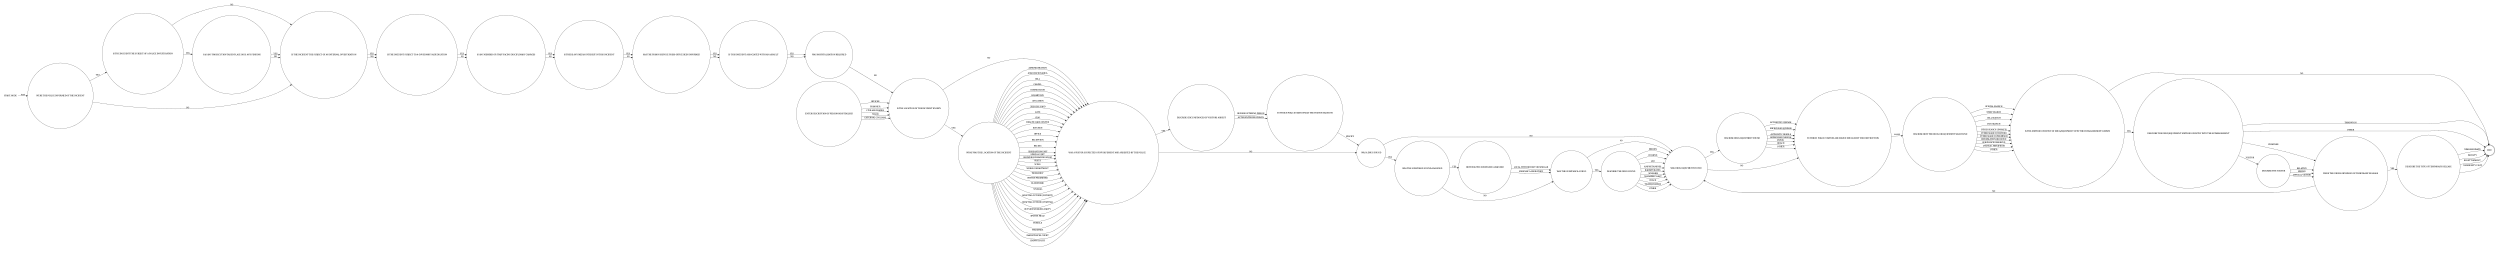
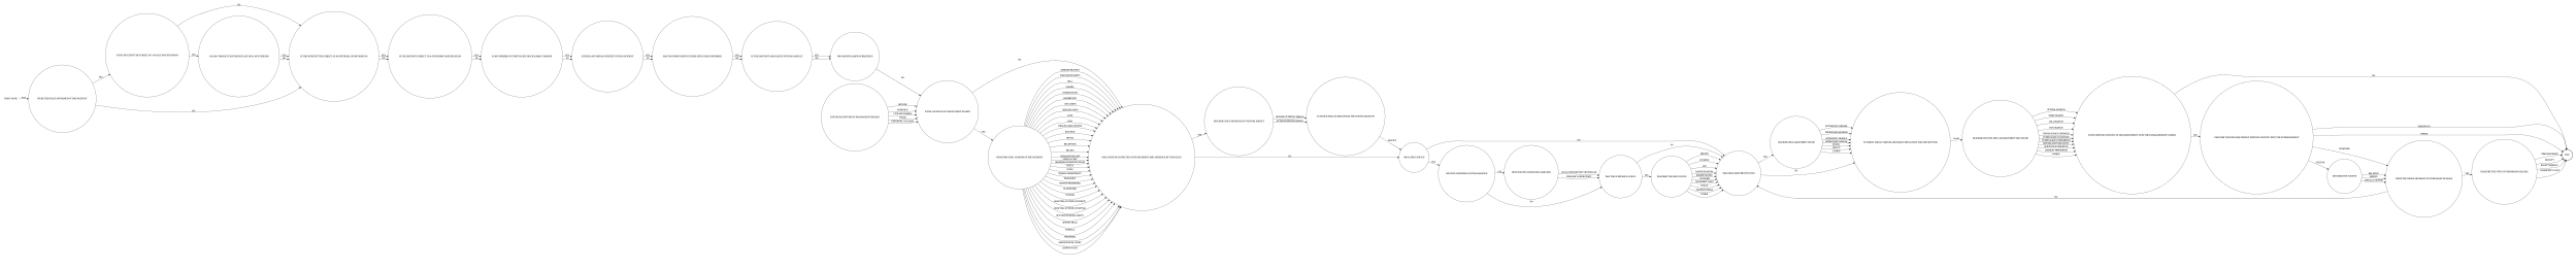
  digraph {
    fontname=Merriweather
    rankdir=LR
    node [fontname=Merriweather shape=circle]
    edge [fontname=Merriweather]
    START_NODE [shape=none]
    n2 [label="WERE THE POLICE INFORMED OF THE INCIDENT"]
    n3 [label="IS THE INCIDENT THE SUBJECT OF A POLICE INVESTIGATION"]
    n4 [label="IS THE INCIDENT THE SUBJECT OF AN INTERNAL INVESTIGATION"]
    n5 [label="HAS ANY PROSECUTION TAKEN PLACE OR IS ANY PENDING"]
    n6 [label="IS THE INCIDENT SUBJECT TO A GOVERNOR'S ADJUDICATION"]
    n7 [label=END shape=doublecircle]
    n8 [label="WAS A VISITOR SUSPECTED OF INVOLVEMENT AND ARRESTED BY THE POLICE"]
    n9 [label="DESCRIBE CIRCUMSTANCES OF VISITORS ARREST"]
    n10 [label="WAS A DRUG FOUND"]
    n11 [label="TO WHICH POLICE STATION WAS THE VISITOR TAKEN TO"]
    n12 [label="WAS DRUG EQUIPMENT FOUND"]
    n13 [label="WAS THE SUBSTANCE FOUND ANALYSED"]
    n14 [label="DESCRIBE DRUG EQUIPMENT FOUND"]
    n15 [label="TO WHICH POLICE STATION ARE SEIZED DRUGS SENT FOR DESTRUCTION"]
    n16 [label="HOW WAS THE SUBSTANCE ANALYSED"]
    n17 [label="WAS THE SUBSTANCE A DRUG"]
    n18 [label="IS ANY MEMBER OF STAFF FACING DISCIPLINARY CHARGES"]
    n19 [label="IS THERE ANY MEDIA INTEREST IN THIS INCIDENT"]
    n20 [label="HAS THE PRISON SERVICE PRESS OFFICE BEEN INFORMED"]
    n21 [label="IS THIS INCIDENT ASSOCIATED WITH AN ASSAULT"]
    n22 [label="DESCRIBE THE DRUG FOUND"]
-   n23 [label="DESCRIBE HOW THE DRUG OR EQUIPMENT WAS FOUND"]
+   n23 [label="DESCRIBE END THE DRUG OR EQUIPMENT WAS FOUND"]
    n24 [label="WAS HOSPITALISATION REQUIRED"]
    n25 [label="IS THE LOCATION OF THE INCIDENT KNOWN"]
    n26 [label="WHAT WAS THE LOCATION OF THE INCIDENT"]
    n27 [label="ENTER DESCRIPTION OF PERSON HOSPITALISED"]
    n28 [label="IS THE METHOD OF ENTRY OF DRUG/EQUIPMENT INTO THE ESTABLISHMENT KNOWN"]
    n29 [label="DESCRIBE THE DRUG/EQUIPMENT METHOD OF ENTRY INTO THE ESTABLISHMENT"]
    n30 [label="WERE THE DRUGS OBTAINED ON TEMPORARY RELEASE"]
    n31 [label="DESCRIBE THE VISITOR"]
    n32 [label="DESCRIBE THE TYPE OF TEMPORARY RELEASE"]
    START_NODE -> n2 [label=start]
    n2 -> n3 [label=YES]
    n2 -> n4 [label=NO]
    n3 -> n4 [label=NO]
    n3 -> n5 [label=YES]
    n4 -> n6 [label=YES]
    n4 -> n6 [label=NO]
    n5 -> n4 [label=YES]
    n5 -> n4 [label=NO]
    n6 -> n18 [label=YES]
    n6 -> n18 [label=NO]
    n8 -> n9 [label=YES]
    n8 -> n10 [label=NO]
    n9 -> n11 [label="BEFORE ENTERING PRISON"]
    n9 -> n11 [label="AFTER ENTERING PRISON"]
    n10 -> n12 [label=NO]
    n10 -> n13 [label=YES]
    n11 -> n10 [label=SPECIFY]
    n12 -> n14 [label=YES]
    n12 -> n15 [label=NO]
    n13 -> n16 [label=YES]
    n13 -> n17 [label=NO]
    n14 -> n15 [label="AUTHENTIC SYRINGE"]
    n14 -> n15 [label="IMPROVISED SYRINGE"]
    n14 -> n15 [label="AUTHENTIC NEEDLE"]
    n14 -> n15 [label="IMPROVISED NEEDLE"]
    n14 -> n15 [label="PIPE(S)"]
    n14 -> n15 [label=ROACH]
    n14 -> n15 [label=OTHER]
    n15 -> n23 [label=NAME]
    n16 -> n17 [label="LOCAL WITH BDH KIT OR SIMILAR"]
    n16 -> n17 [label="FORENSIC LABORATORY"]
    n17 -> n12 [label=NO]
    n17 -> n22 [label=YES]
    n18 -> n19 [label=YES]
    n18 -> n19 [label=NO]
    n19 -> n20 [label=YES]
    n19 -> n20 [label=NO]
    n20 -> n21 [label=YES]
    n20 -> n21 [label=NO]
    n21 -> n24 [label=YES]
    n21 -> n24 [label=NO]
    n22 -> n12 [label=HEROIN]
    n22 -> n12 [label=COCAINE]
    n22 -> n12 [label=LSD]
    n22 -> n12 [label=AMPHETAMINES]
    n22 -> n12 [label=BARBITURATES]
    n22 -> n12 [label=CANNABIS]
    n22 -> n12 [label="CANNABIS PLANT"]
    n22 -> n12 [label=CRACK]
    n22 -> n12 [label=TRANQUILISERS]
    n22 -> n12 [label=OTHER]
    n23 -> n28 [label="SPECIAL SEARCH"]
    n23 -> n28 [label="STRIP SEARCH"]
    n23 -> n28 [label="CELL SEARCH"]
    n23 -> n28 [label="DOG SEARCH"]
    n23 -> n28 [label="OTHER SEARCH (INMATE)"]
    n23 -> n28 [label="OTHER SEARCH (VISITOR)"]
    n23 -> n28 [label="OTHER SEARCH (PREMISES)"]
    n23 -> n28 [label="INFORMATION RECEIVED"]
    n23 -> n28 [label="SUBSTANCE OBSERVED"]
    n23 -> n28 [label="UNUSUAL BEHAVIOUR"]
    n23 -> n28 [label=OTHER]
    n24 -> n25 [label=NO]
    n25 -> n8 [label=NO]
    n25 -> n26 [label=YES]
    n26 -> n8 [label=ADMINISTRATION]
    n26 -> n8 [label="ASSOCIATION AREA"]
    n26 -> n8 [label=CELL]
    n26 -> n8 [label=CHAPEL]
    n26 -> n8 [label="DINING ROOM"]
    n26 -> n8 [label=DORMITORY]
    n26 -> n8 [label=EDUCATION]
    n26 -> n8 [label="EXERCISE YARD"]
    n26 -> n8 [label=GATE]
    n26 -> n8 [label=GYM]
    n26 -> n8 [label="HEALTH CARE CENTRE"]
    n26 -> n8 [label=KITCHEN]
    n26 -> n8 [label=OFFICE]
    n26 -> n8 [label=RECEPTION]
    n26 -> n8 [label=RECESS]
    n26 -> n8 [label="SEGREGATION UNIT"]
    n26 -> n8 [label="SPECIAL UNIT"]
    n26 -> n8 [label="SHOWERS/CHANGING ROOM"]
    n26 -> n8 [label=VISITS]
    n26 -> n8 [label=WING]
    n26 -> n8 [label="WORKS DEPARTMENT"]
    n26 -> n8 [label=WORKSHOP]
    n26 -> n8 [label="WITHIN PERIMETER"]
    n26 -> n8 [label=ELSEWHERE]
    n26 -> n8 [label=FUNERAL]
    n26 -> n8 [label="HOSPITAL OUTSIDE (PATIENT)"]
    n26 -> n8 [label="HOSPITAL OUTSIDE (VISITING)"]
    n26 -> n8 [label="OUTSIDE WORKING PARTY"]
    n26 -> n8 [label="SPORTS FIELD"]
    n26 -> n8 [label=VEHICLE]
    n26 -> n8 [label=WEDDINGS]
    n26 -> n8 [label="MAGISTRATES COURT"]
    n26 -> n8 [label="CROWN COURT"]
    n27 -> n25 [label=OFFICER]
    n27 -> n25 [label=PRISONER]
    n27 -> n25 [label="CIVILIAN GRADES"]
    n27 -> n25 [label=POLICE]
    n27 -> n25 [label="EXTERNAL CIVILIANS"]
    n28 -> n7 [label=NO]
    n28 -> n29 [label=YES]
    n29 -> n7 [label="THROWN IN"]
    n29 -> n7 [label=OTHER]
    n29 -> n30 [label=PRISONER]
    n29 -> n31 [label=VISITOR]
    n30 -> n12 [label=NO]
    n30 -> n32 [label=YES]
    n31 -> n30 [label=RELATIVE]
    n31 -> n30 [label=FRIEND]
    n31 -> n30 [label="OFFICIAL VISITOR"]
    n32 -> n7 [label=COMPASSIONATE]
    n32 -> n7 [label=FACILITY]
    n32 -> n7 [label=RESETTLEMENT]
    n32 -> n7 [label="COMMUNITY VISIT"]
  }
